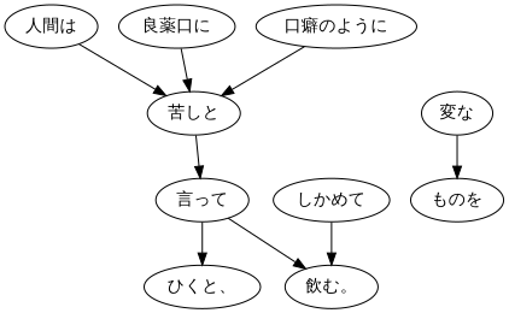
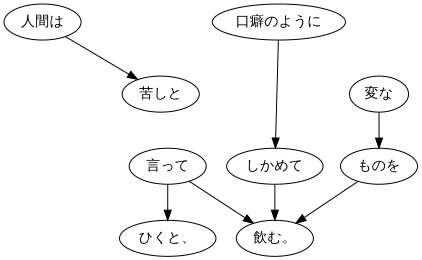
  digraph {
    fontname="IBM Plex Mono"
    node [fontname="IBM Plex Mono"]
    edge [fontname="IBM Plex Mono"]
    n1 [label="人間は"]
    n2 [label="苦しと"]
    n3 [label="言って"]
    n4 [label="口癖のように"]
-   n5 [label="良薬口に"]
    n6 [label="ひくと、"]
    n7 [label="飲む。"]
    n8 [label="しかめて"]
    n9 [label="変な"]
    n10 [label="ものを"]
    n1 -> n2
-   n2 -> n3
    n3 -> n6
    n3 -> n7
-   n4 -> n2
-   n5 -> n2
+   n4 -> n8
    n8 -> n7
    n9 -> n10
+   n10 -> n7
  }
